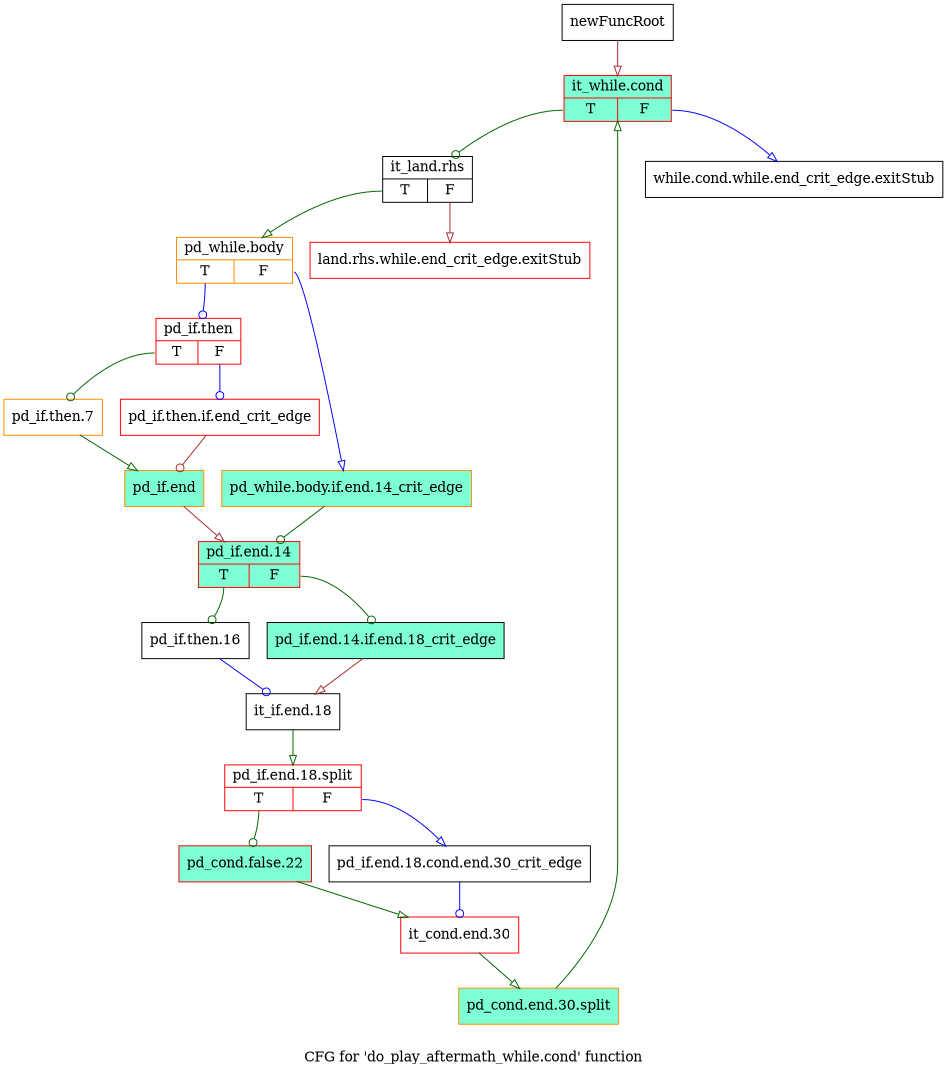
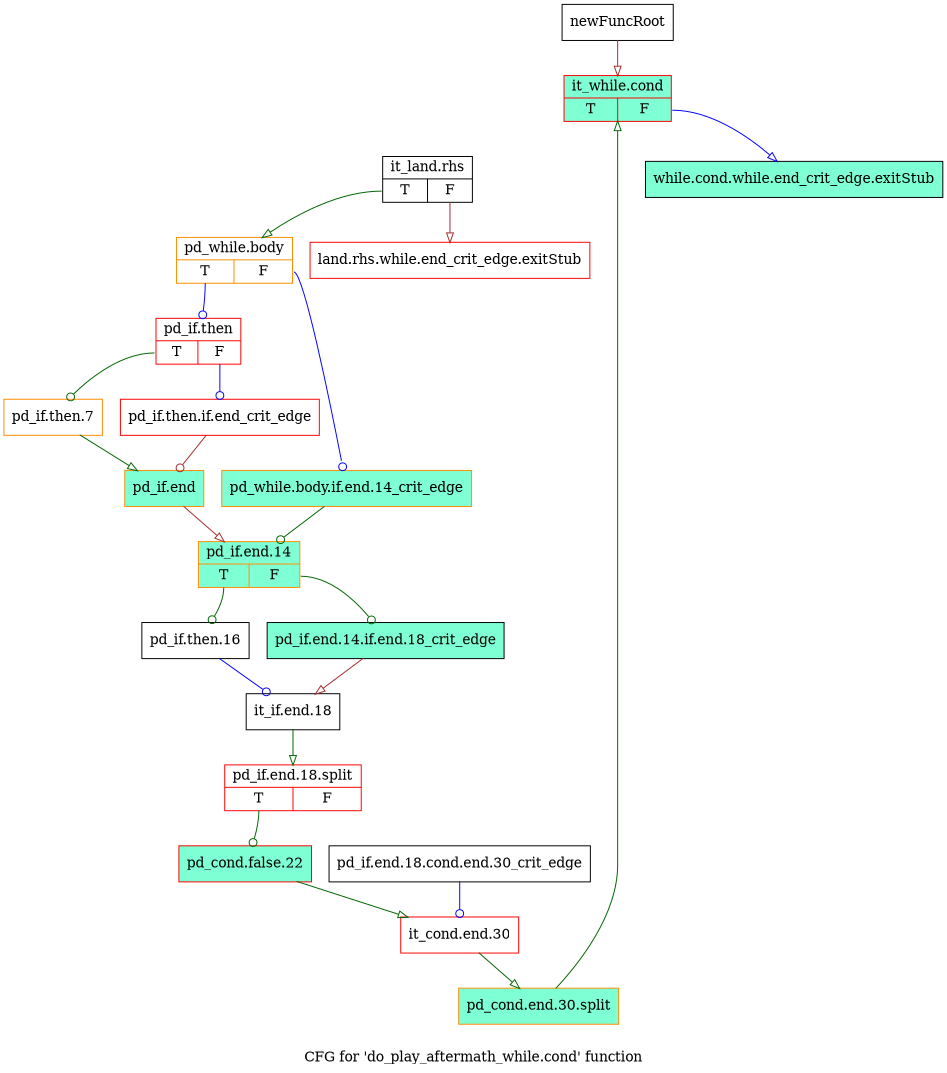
  digraph {
    label="CFG for 'do_play_aftermath_while.cond' function"
    node [color=red fillcolor=white shape=record style=filled]
    edge [arrowhead=onormal color=darkgreen]
    n1 [color=black label="{newFuncRoot}"]
    n2 [fillcolor=aquamarine label="{it_while.cond|{<s0>T|<s1>F}}"]
-   n3 [color=black label="{while.cond.while.end_crit_edge.exitStub}"]
+   n3 [color=black fillcolor=aquamarine label="{while.cond.while.end_crit_edge.exitStub}"]
    n4 [color=black label="{it_land.rhs|{<s0>T|<s1>F}}"]
    n5 [label="{land.rhs.while.end_crit_edge.exitStub}"]
    n6 [color=darkorange label="{pd_while.body|{<s0>T|<s1>F}}"]
    n7 [label="{pd_if.then|{<s0>T|<s1>F}}"]
    n8 [color=darkorange fillcolor=aquamarine label="{pd_while.body.if.end.14_crit_edge}"]
    n9 [color=darkorange label="{pd_if.then.7}"]
    n10 [label="{pd_if.then.if.end_crit_edge}"]
-   n11 [fillcolor=aquamarine label="{pd_if.end.14|{<s0>T|<s1>F}}"]
+   n11 [color=darkorange fillcolor=aquamarine label="{pd_if.end.14|{<s0>T|<s1>F}}"]
    n12 [color=darkorange fillcolor=aquamarine label="{pd_if.end}"]
    n13 [color=black label="{pd_if.then.16}"]
    n14 [color=black fillcolor=aquamarine label="{pd_if.end.14.if.end.18_crit_edge}"]
    n15 [color=black label="{it_if.end.18}"]
    n16 [label="{pd_if.end.18.split|{<s0>T|<s1>F}}"]
    n17 [fillcolor=aquamarine label="{pd_cond.false.22}"]
    n18 [color=black label="{pd_if.end.18.cond.end.30_crit_edge}"]
    n19 [label="{it_cond.end.30}"]
    n20 [color=darkorange fillcolor=aquamarine label="{pd_cond.end.30.split}"]
    n1 -> n2 [color=brown]
    n2 -> n3 [color=blue tailport=s1]
-   n2 -> n4 [arrowhead=odot tailport=s0]
    n4 -> n5 [color=brown tailport=s1]
    n4 -> n6 [tailport=s0]
    n6 -> n7 [arrowhead=odot color=blue tailport=s0]
-   n6 -> n8 [color=blue tailport=s1]
+   n6 -> n8 [arrowhead=odot color=blue tailport=s1]
    n7 -> n9 [arrowhead=odot tailport=s0]
    n7 -> n10 [arrowhead=odot color=blue tailport=s1]
    n8 -> n11 [arrowhead=odot]
    n9 -> n12
    n10 -> n12 [arrowhead=odot color=brown]
    n11 -> n13 [arrowhead=odot tailport=s0]
    n11 -> n14 [arrowhead=odot tailport=s1]
    n12 -> n11 [color=brown]
    n13 -> n15 [arrowhead=odot color=blue]
    n14 -> n15 [color=brown]
    n15 -> n16
    n16 -> n17 [arrowhead=odot tailport=s0]
-   n16 -> n18 [color=blue tailport=s1]
    n17 -> n19
    n18 -> n19 [arrowhead=odot color=blue]
    n19 -> n20
    n20 -> n2
  }
